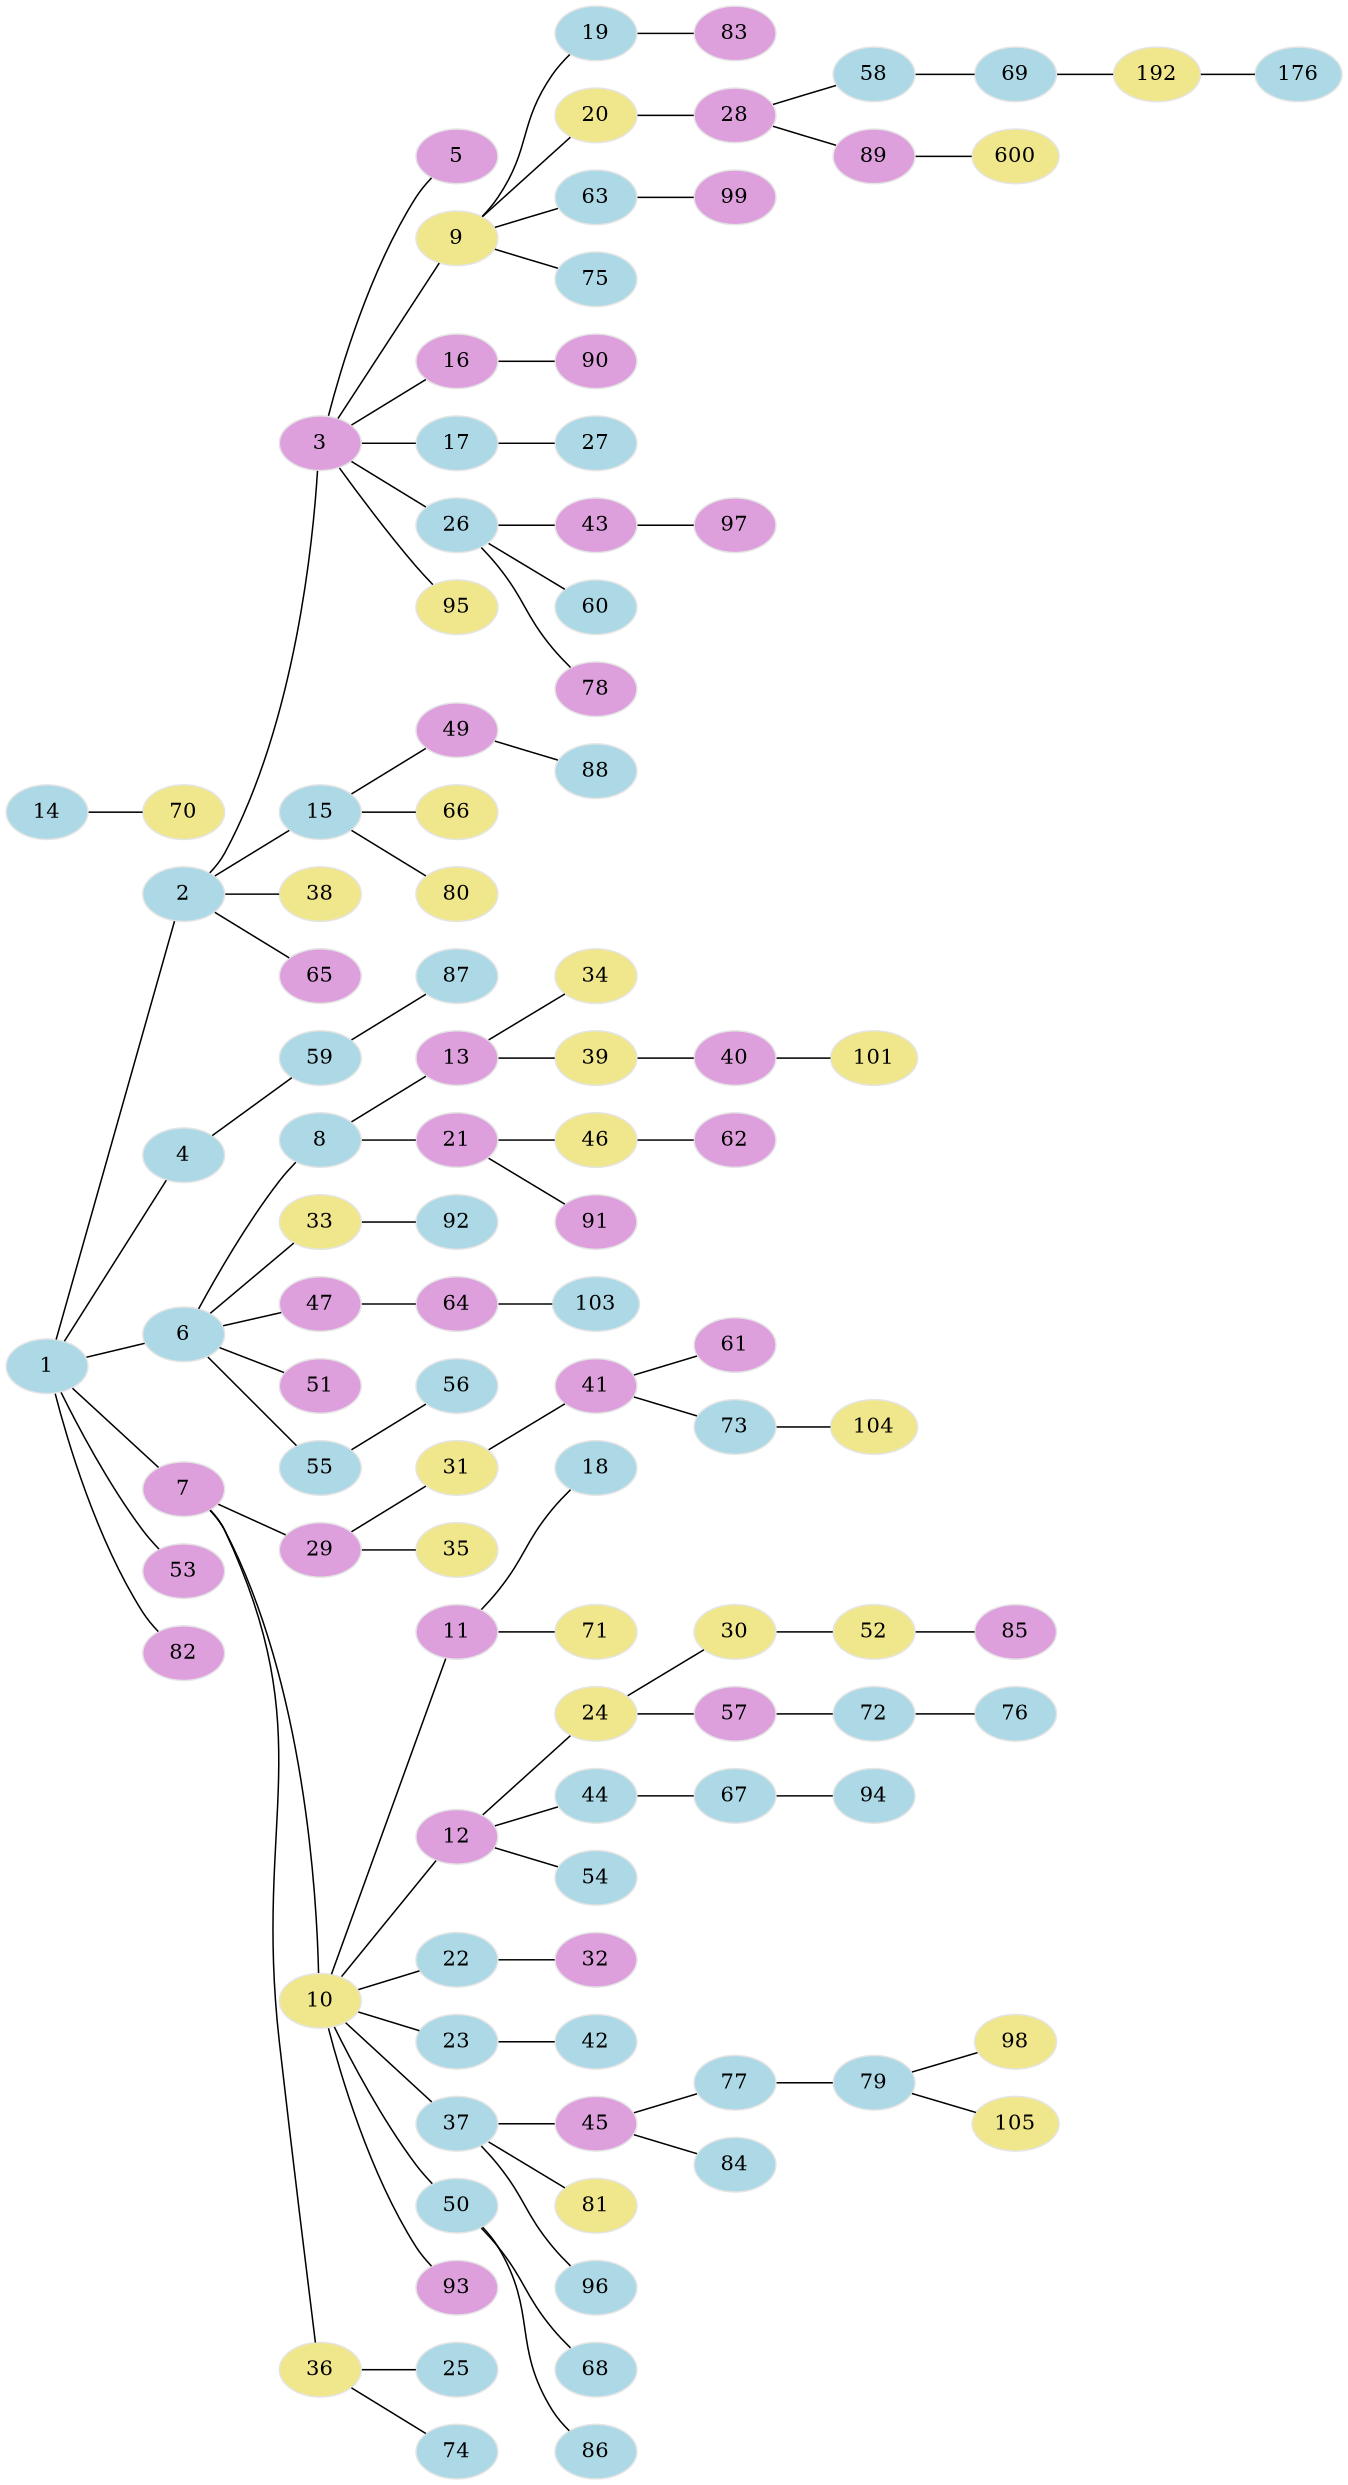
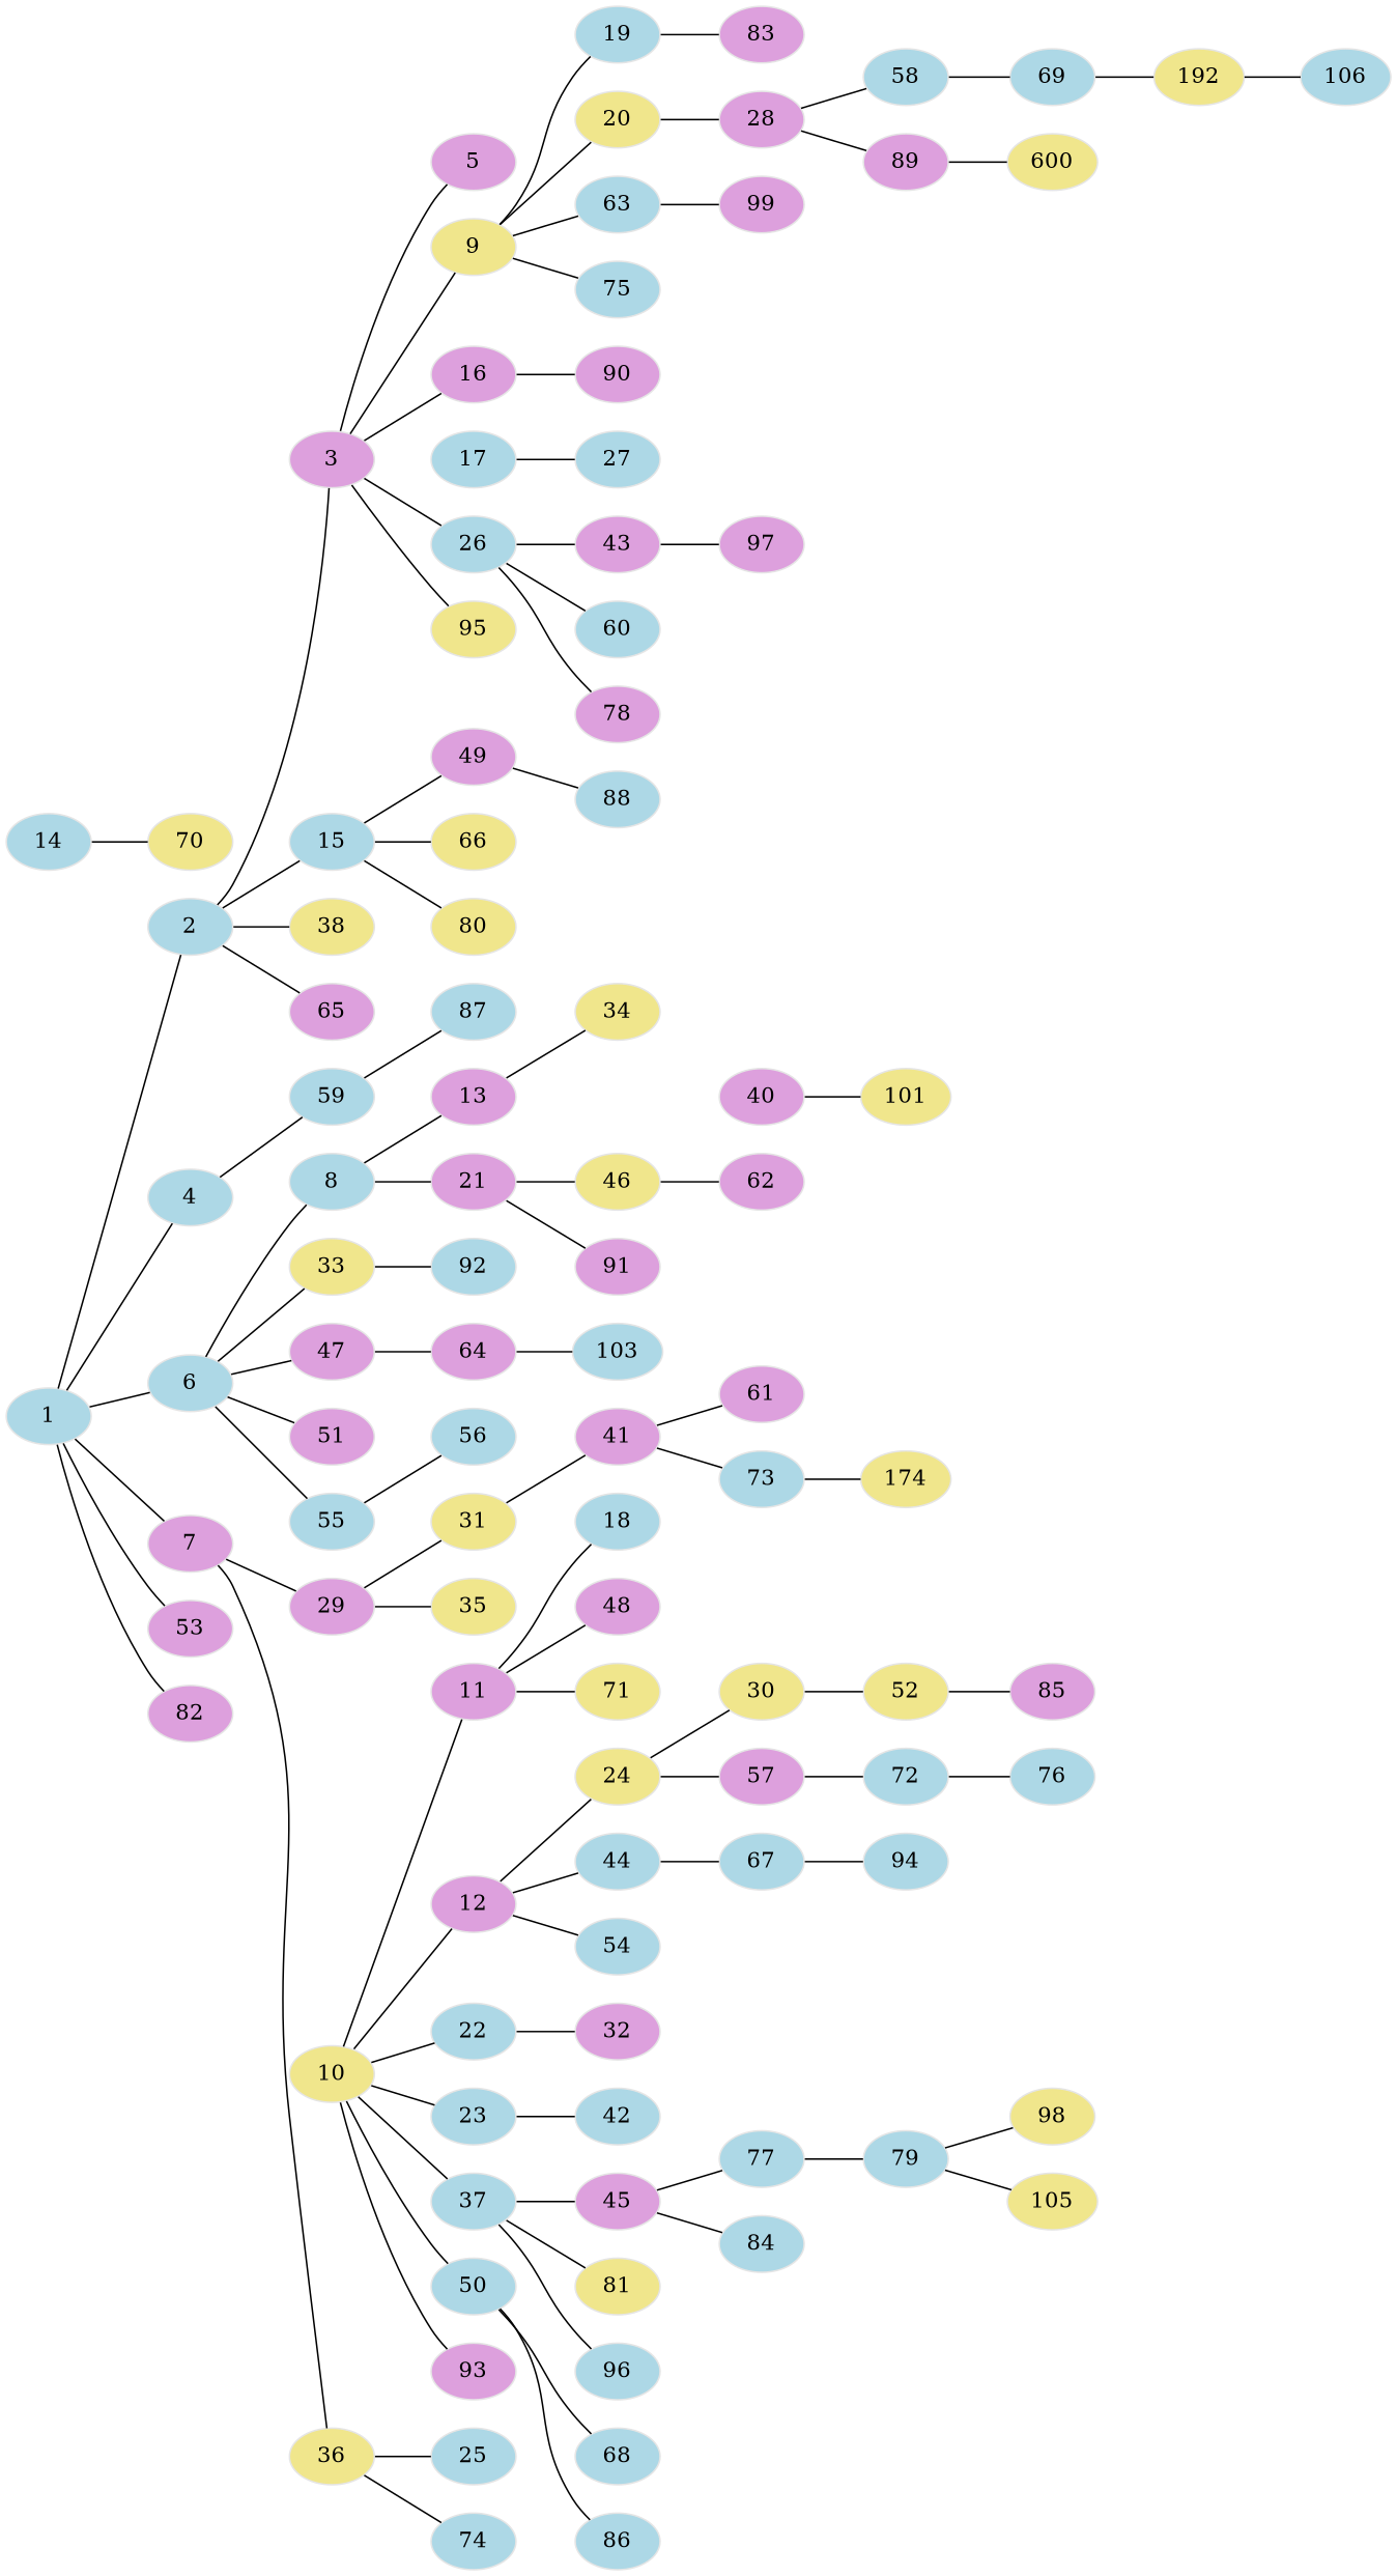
  graph {
    rankdir=LR
    node [color=gray90 fillcolor=lightblue style=filled]
    1
    2
    4
    6
    7 [fillcolor=plum]
    53 [fillcolor=plum]
    82 [fillcolor=plum]
    3 [fillcolor=plum]
    15
    38 [fillcolor=khaki]
    65 [fillcolor=plum]
    59
    8
    33 [fillcolor=khaki]
    47 [fillcolor=plum]
    51 [fillcolor=plum]
    55
    29 [fillcolor=plum]
    10 [fillcolor=khaki]
    36 [fillcolor=khaki]
    31 [fillcolor=khaki]
    35 [fillcolor=khaki]
    5 [fillcolor=plum]
    9 [fillcolor=khaki]
    16 [fillcolor=plum]
    17
    26
    95 [fillcolor=khaki]
    49 [fillcolor=plum]
    66 [fillcolor=khaki]
    80 [fillcolor=khaki]
    19
    20 [fillcolor=khaki]
    63
    75
    70 [fillcolor=khaki]
    14
    90 [fillcolor=plum]
    27
    43 [fillcolor=plum]
    60
    78 [fillcolor=plum]
    87
    13 [fillcolor=plum]
    21 [fillcolor=plum]
    92
    64 [fillcolor=plum]
    56
    11 [fillcolor=plum]
    12 [fillcolor=plum]
    22
    23
    37
    50
    93 [fillcolor=plum]
    25
    74
    34 [fillcolor=khaki]
-   39 [fillcolor=khaki]
    46 [fillcolor=khaki]
    91 [fillcolor=plum]
    83 [fillcolor=plum]
    28 [fillcolor=plum]
    99 [fillcolor=plum]
    18
+   48 [fillcolor=plum]
    71 [fillcolor=khaki]
    24 [fillcolor=khaki]
    44
    54
    32 [fillcolor=plum]
    42
    45 [fillcolor=plum]
    81 [fillcolor=khaki]
    96
    68
    86
    30 [fillcolor=khaki]
    57 [fillcolor=plum]
    67
    40 [fillcolor=plum]
    62 [fillcolor=plum]
    88
    58
    89 [fillcolor=plum]
    52 [fillcolor=khaki]
    72
    97 [fillcolor=plum]
    69
    n90 [fillcolor=khaki label=600]
    41 [fillcolor=plum]
    85 [fillcolor=plum]
    61 [fillcolor=plum]
    73
    77
    84
    101 [fillcolor=khaki]
-   104 [fillcolor=khaki]
+   104 [fillcolor=khaki label=174]
    94
    79
    103
    76
    n103 [fillcolor=khaki label=192]
-   106 [label=176]
+   106
    98 [fillcolor=khaki]
    105 [fillcolor=khaki]
    1 -- 2
    1 -- 4
    1 -- 6
    1 -- 7
    1 -- 53
    1 -- 82
    2 -- 3
    2 -- 15
    2 -- 38
    2 -- 65
    4 -- 59
    6 -- 8
    6 -- 33
    6 -- 47
    6 -- 51
    6 -- 55
    7 -- 29
-   7 -- 10
    7 -- 36
    3 -- 5
    3 -- 9
    3 -- 16
-   3 -- 17
    3 -- 26
    3 -- 95
    15 -- 49
    15 -- 66
    15 -- 80
    59 -- 87
    8 -- 13
    8 -- 21
    33 -- 92
    47 -- 64
    55 -- 56
    29 -- 31
    29 -- 35
    10 -- 11
    10 -- 12
    10 -- 22
    10 -- 23
    10 -- 37
    10 -- 50
    10 -- 93
    36 -- 25
    36 -- 74
    31 -- 41
    9 -- 19
    9 -- 20
    9 -- 63
    9 -- 75
    16 -- 90
    17 -- 27
    26 -- 43
    26 -- 60
    26 -- 78
    49 -- 88
    19 -- 83
    20 -- 28
    63 -- 99
    14 -- 70
    43 -- 97
    13 -- 34
-   13 -- 39
    21 -- 46
    21 -- 91
    64 -- 103
    11 -- 18
+   11 -- 48
    11 -- 71
    12 -- 24
    12 -- 44
    12 -- 54
    22 -- 32
    23 -- 42
    37 -- 45
    37 -- 81
    37 -- 96
    50 -- 68
    50 -- 86
-   39 -- 40
    46 -- 62
    28 -- 58
    28 -- 89
    24 -- 30
    24 -- 57
    44 -- 67
    45 -- 77
    45 -- 84
    30 -- 52
    57 -- 72
    67 -- 94
    40 -- 101
    58 -- 69
    89 -- n90
    52 -- 85
    72 -- 76
    69 -- n103
    41 -- 61
    41 -- 73
    73 -- 104
    77 -- 79
    79 -- 98
    79 -- 105
    n103 -- 106
  }
